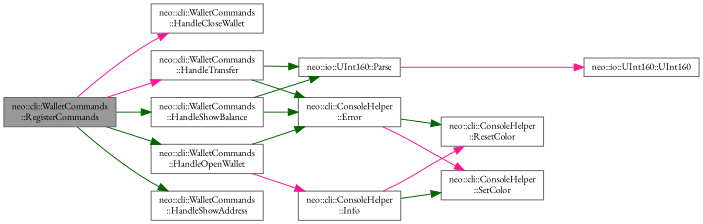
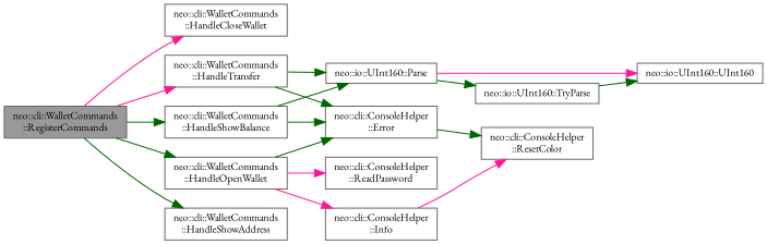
  digraph {
    fontname="EB Garamond"
    rankdir=LR
    node [color=grey40 fillcolor=white fontname="EB Garamond" fontsize=10 shape=box style=filled]
    edge [color=darkgreen fontname="EB Garamond" fontsize=10 labelfontname=Helvetica labelfontsize=10 style=solid]
    n1 [color=gray40 fillcolor=grey60 fontcolor=black height=0.2 label="neo::cli::WalletCommands\l::RegisterCommands" width=0.4]
    n2 [height=0.2 label="neo::cli::WalletCommands\l::HandleCloseWallet" width=0.4]
    n3 [height=0.2 label="neo::cli::WalletCommands\l::HandleOpenWallet" width=0.4]
    n4 [height=0.2 label="neo::cli::WalletCommands\l::HandleShowAddress" width=0.4]
    n5 [height=0.2 label="neo::cli::WalletCommands\l::HandleShowBalance" width=0.4]
    n6 [height=0.2 label="neo::cli::WalletCommands\l::HandleTransfer" width=0.4]
    n7 [height=0.2 label="neo::cli::ConsoleHelper\l::Error" width=0.4]
    n8 [height=0.2 label="neo::cli::ConsoleHelper\l::Info" width=0.4]
+   n9 [height=0.2 label="neo::cli::ConsoleHelper\l::ReadPassword" width=0.4]
    n10 [height=0.2 label="neo::io::UInt160::Parse" width=0.4]
    n11 [height=0.2 label="neo::cli::ConsoleHelper\l::ResetColor" width=0.4]
-   n12 [height=0.2 label="neo::cli::ConsoleHelper\l::SetColor" width=0.4]
+   n13 [height=0.2 label="neo::io::UInt160::TryParse" width=0.4]
    n14 [height=0.2 label="neo::io::UInt160::UInt160" width=0.4]
    n1 -> n2 [color=deeppink]
    n1 -> n3
    n1 -> n4
    n1 -> n5
    n1 -> n6 [color=deeppink]
    n3 -> n7
    n3 -> n8 [color=deeppink]
+   n3 -> n9 [color=deeppink]
    n5 -> n7
    n5 -> n10
    n6 -> n7
    n6 -> n10
    n7 -> n11
-   n7 -> n12 [color=deeppink]
    n8 -> n11 [color=deeppink]
-   n8 -> n12
+   n10 -> n13
    n10 -> n14 [color=deeppink]
+   n13 -> n14
  }
